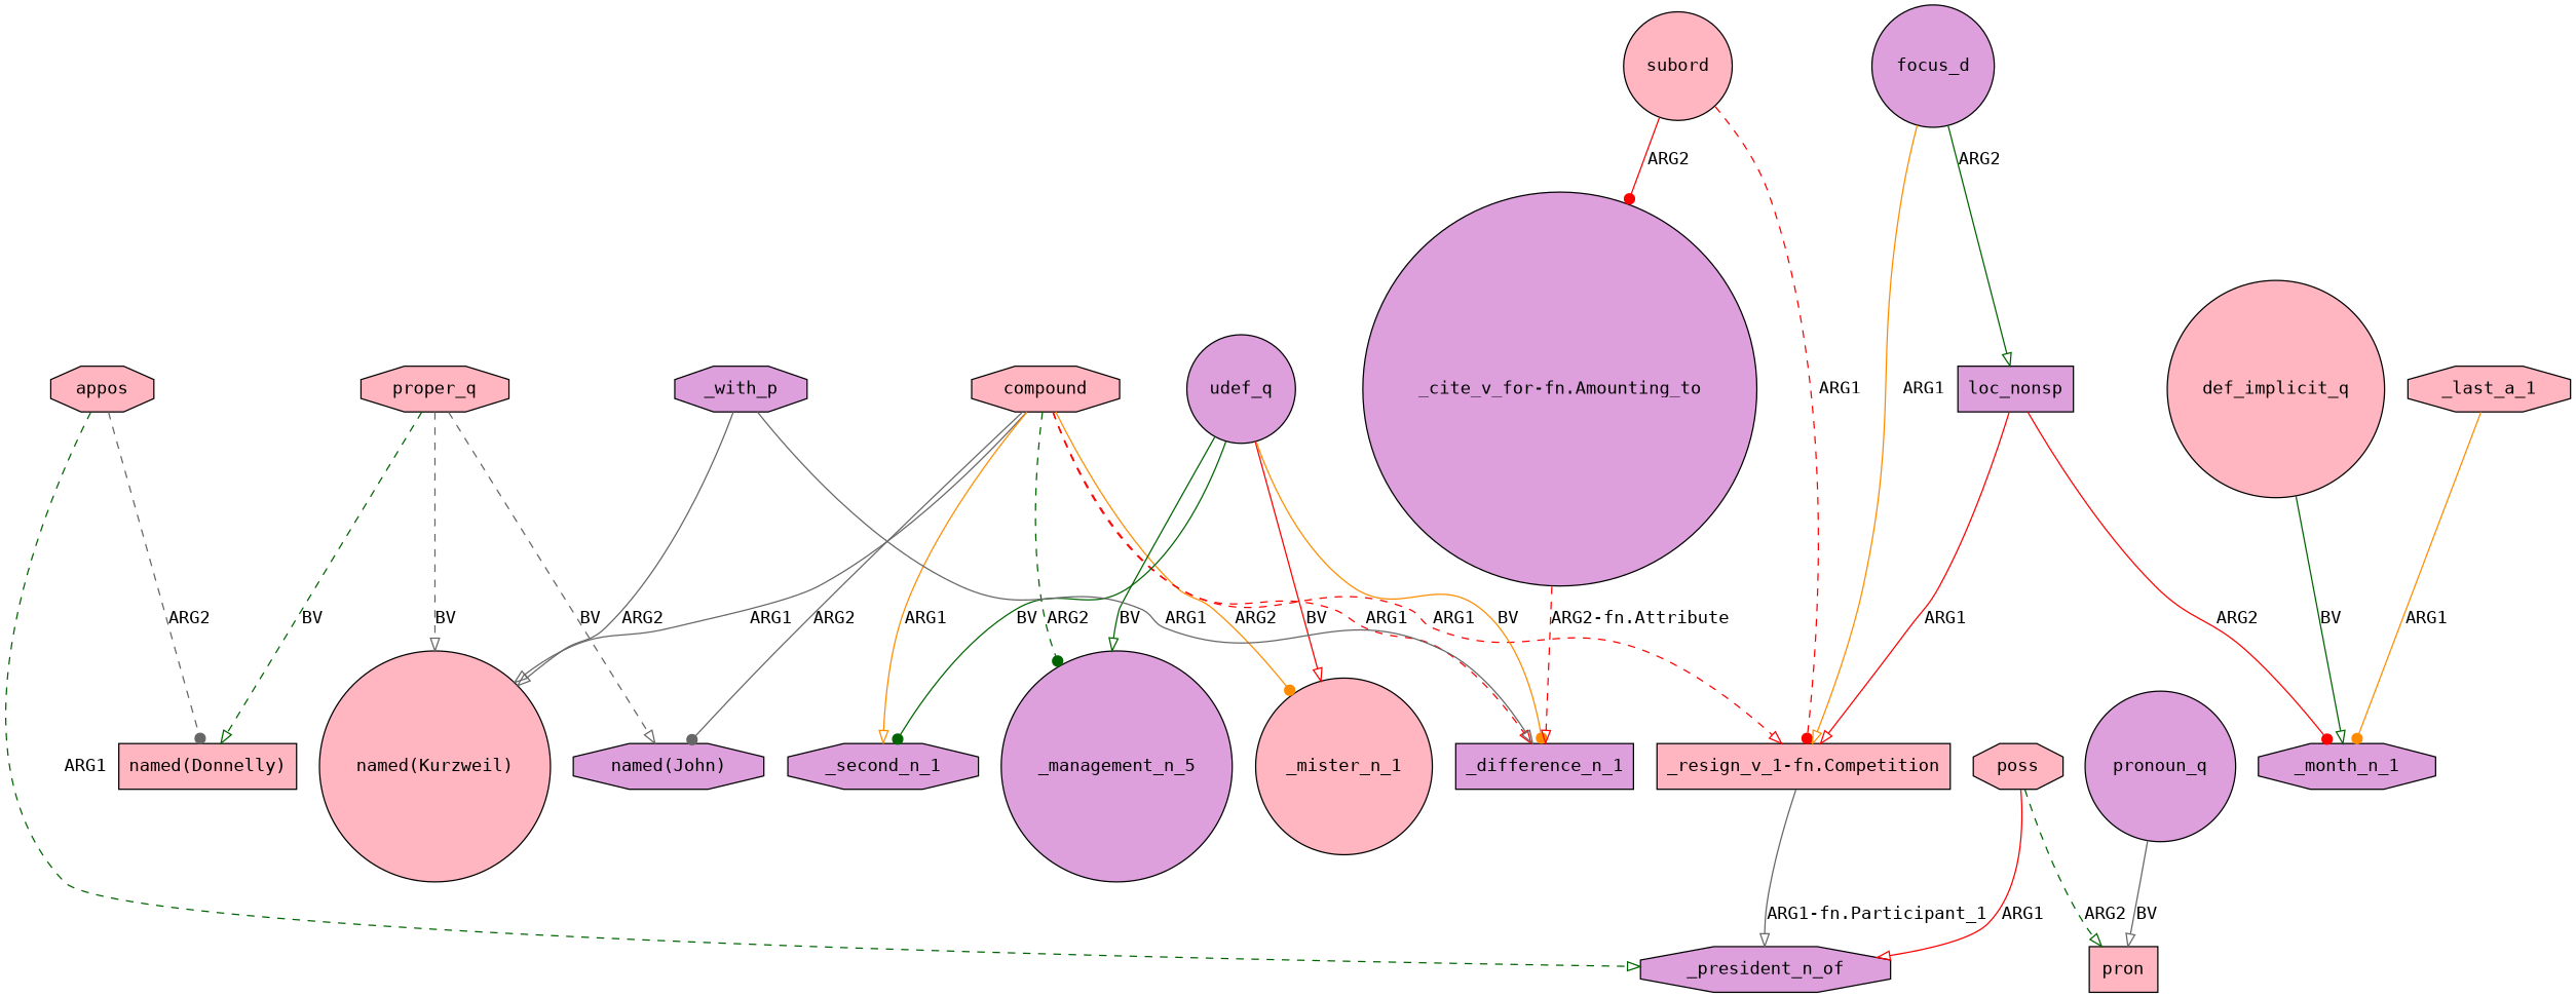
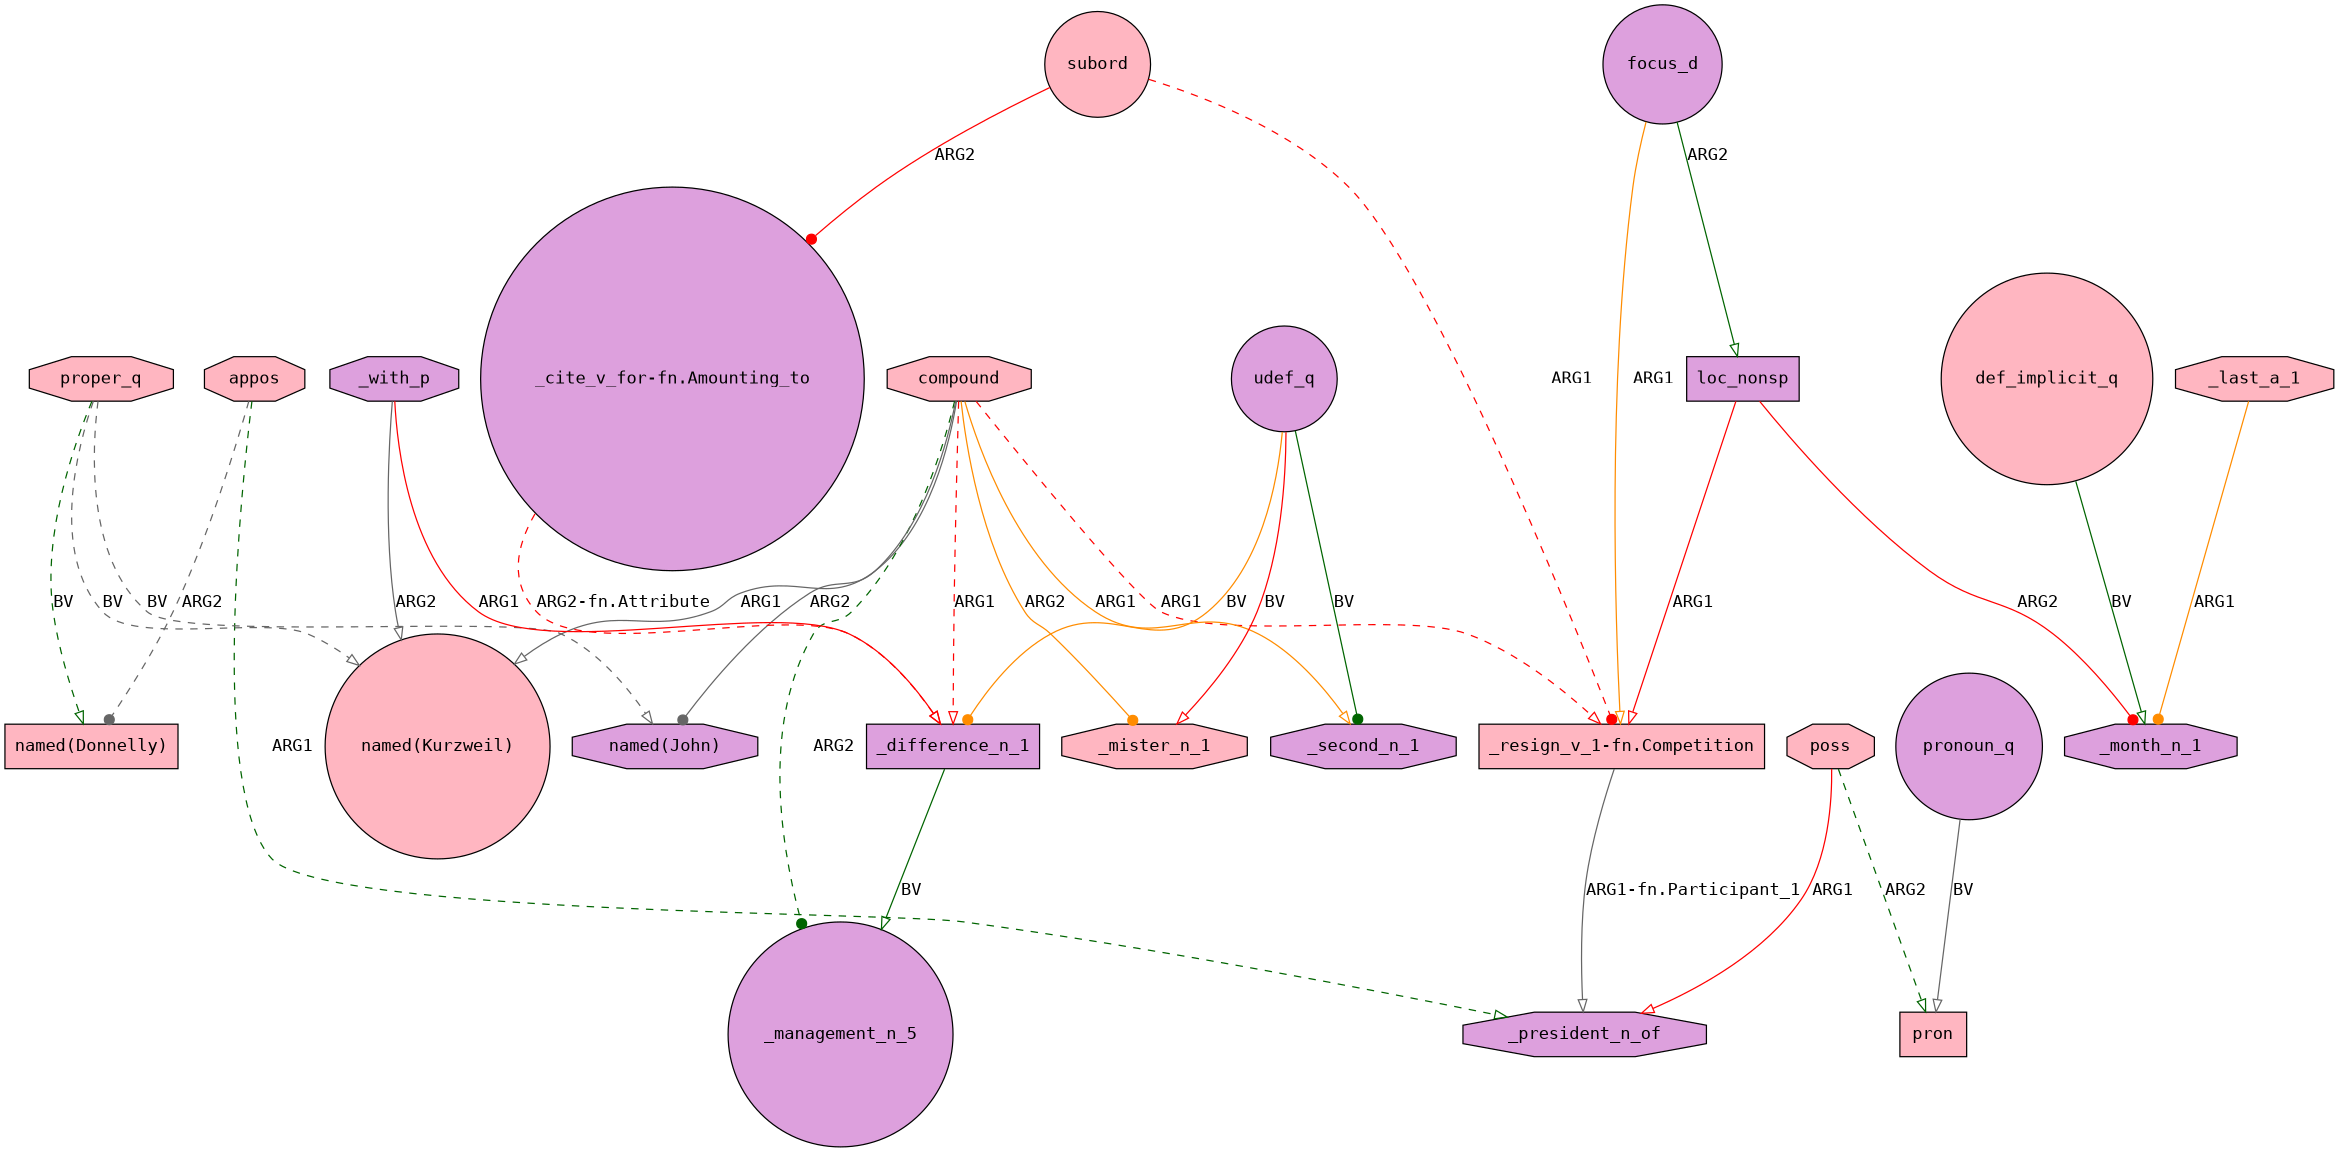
  digraph {
    fontname="DejaVu Sans Mono"
    node [fillcolor=plum fontname="DejaVu Sans Mono" shape=octagon style=filled]
    edge [arrowhead=onormal color=red fontname="DejaVu Sans Mono" style=solid]
    loc_nonsp [shape=box]
    "_resign_v_1-fn.Competition" [fillcolor=lightpink shape=box]
    _month_n_1
    _president_n_of
    appos [fillcolor=lightpink]
    "named(Donnelly)" [fillcolor=lightpink shape=box]
    def_implicit_q [fillcolor=lightpink shape=circle]
    compound [fillcolor=lightpink]
-   _mister_n_1 [fillcolor=lightpink shape=circle]
+   _mister_n_1 [fillcolor=lightpink]
    _difference_n_1 [shape=box]
    "named(Kurzweil)" [fillcolor=lightpink shape=circle]
    _second_n_1
    n13 [label=_management_n_5 shape=circle]
    "named(John)"
    _last_a_1 [fillcolor=lightpink]
    udef_q [shape=circle]
    proper_q [fillcolor=lightpink]
    subord [fillcolor=lightpink shape=circle]
    "_cite_v_for-fn.Amounting_to" [shape=circle]
    focus_d [shape=circle]
    _with_p
    poss [fillcolor=lightpink]
    pron [fillcolor=lightpink shape=box]
    pronoun_q [shape=circle]
    loc_nonsp -> "_resign_v_1-fn.Competition" [label=ARG1]
    loc_nonsp -> _month_n_1 [arrowhead=dot label=ARG2]
    "_resign_v_1-fn.Competition" -> _president_n_of [color=gray40 label="ARG1-fn.Participant_1"]
    appos -> _president_n_of [color=darkgreen label=ARG1 style=dashed]
    appos -> "named(Donnelly)" [arrowhead=dot color=gray40 label=ARG2 style=dashed]
    def_implicit_q -> _month_n_1 [color=darkgreen label=BV]
    compound -> "_resign_v_1-fn.Competition" [label=ARG1 style=dashed]
    compound -> _mister_n_1 [arrowhead=dot color=darkorange label=ARG2]
    compound -> _difference_n_1 [label=ARG1 style=dashed]
    compound -> "named(Kurzweil)" [color=gray40 label=ARG1]
    compound -> _second_n_1 [color=darkorange label=ARG1]
    compound -> n13 [arrowhead=dot color=darkgreen label=ARG2 style=dashed]
    compound -> "named(John)" [arrowhead=dot color=gray40 label=ARG2]
    _last_a_1 -> _month_n_1 [arrowhead=dot color=darkorange label=ARG1]
    udef_q -> _mister_n_1 [label=BV]
    udef_q -> _difference_n_1 [arrowhead=dot color=darkorange label=BV]
    udef_q -> _second_n_1 [arrowhead=dot color=darkgreen label=BV]
-   udef_q -> n13 [color=darkgreen label=BV]
+   _difference_n_1 -> n13 [color=darkgreen label=BV]
    proper_q -> "named(Donnelly)" [color=darkgreen label=BV style=dashed]
    proper_q -> "named(Kurzweil)" [color=gray40 label=BV style=dashed]
    proper_q -> "named(John)" [color=gray40 label=BV style=dashed]
    subord -> "_resign_v_1-fn.Competition" [arrowhead=dot label=ARG1 style=dashed]
    subord -> "_cite_v_for-fn.Amounting_to" [arrowhead=dot label=ARG2]
    "_cite_v_for-fn.Amounting_to" -> _difference_n_1 [label="ARG2-fn.Attribute" style=dashed]
    focus_d -> loc_nonsp [color=darkgreen label=ARG2]
    focus_d -> "_resign_v_1-fn.Competition" [color=darkorange label=ARG1]
-   _with_p -> _difference_n_1 [color=gray40 label=ARG1]
+   _with_p -> _difference_n_1 [label=ARG1]
    _with_p -> "named(Kurzweil)" [color=gray40 label=ARG2]
    poss -> _president_n_of [label=ARG1]
    poss -> pron [color=darkgreen label=ARG2 style=dashed]
    pronoun_q -> pron [color=gray40 label=BV]
  }
